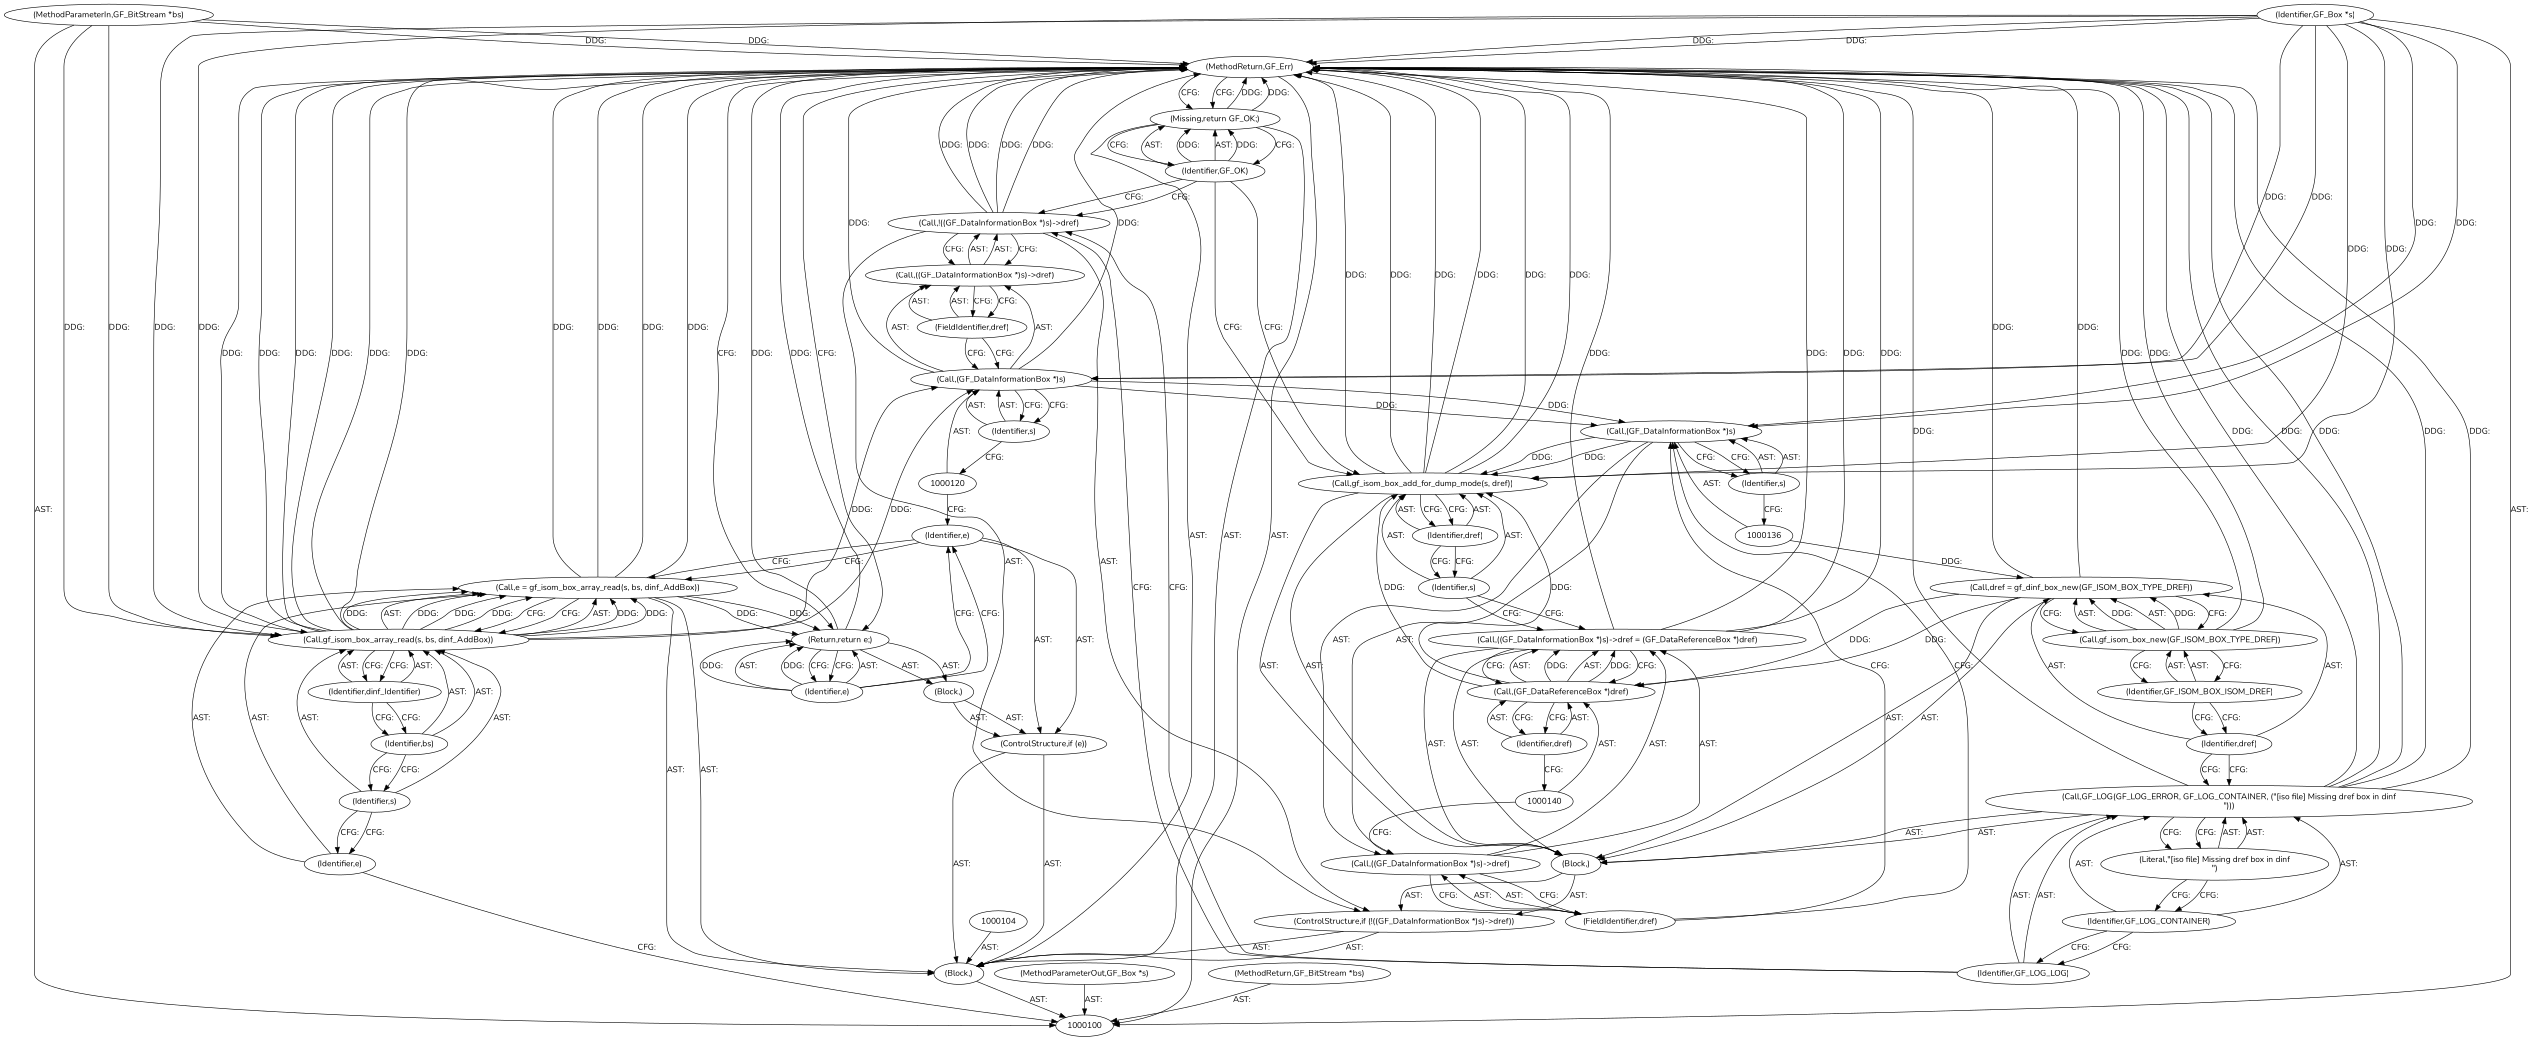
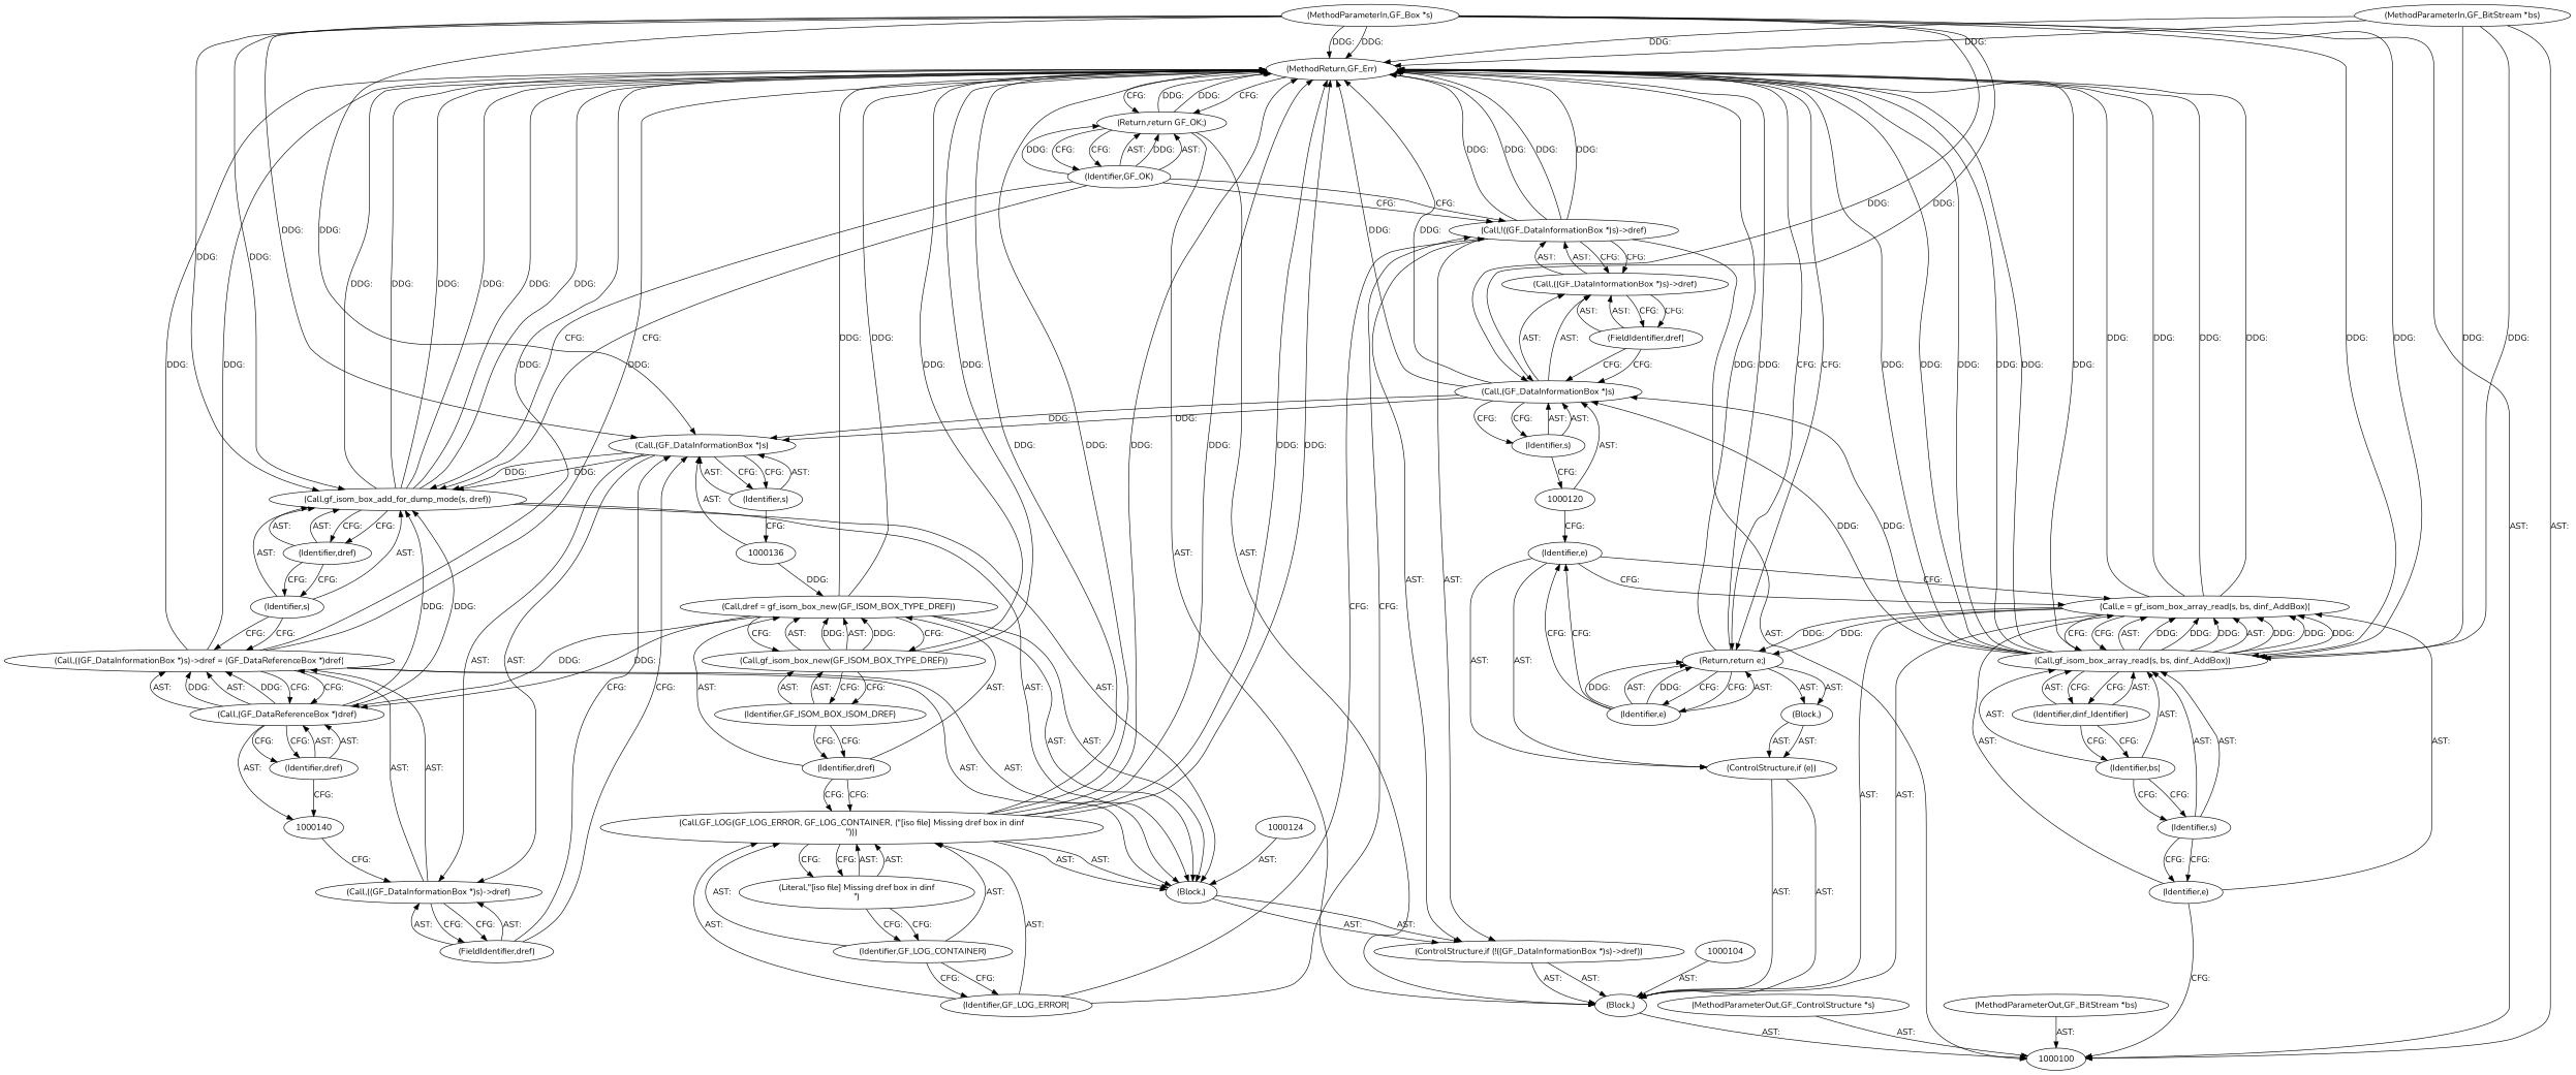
  digraph {
    fontname=Nunito
    node [fontname=Nunito]
    edge [fontname=Nunito]
    n1 [label="(MethodReturn,GF_Err)"]
-   n2 [label="(Missing,return GF_OK;)"]
+   n2 [label="(Return,return GF_OK;)"]
    n3 [label="(Return,return e;)"]
    1000100
    n5 [label="(Identifier,GF_OK)"]
    n6 [label="(Block,)"]
    n7 [label="(Block,)"]
    n8 [label="(Identifier,e)"]
-   n9 [label="(Identifier,GF_Box *s)"]
+   n9 [label="(MethodParameterIn,GF_Box *s)"]
    n10 [label="(Call,(GF_DataInformationBox *)s)"]
    n11 [label="(Call,gf_isom_box_add_for_dump_mode(s, dref))"]
    n12 [label="(Call,gf_isom_box_array_read(s, bs, dinf_AddBox))"]
    n13 [label="(Call,(GF_DataInformationBox *)s)"]
    n14 [label="(Call,((GF_DataInformationBox *)s)->dref)"]
    n15 [label="(Identifier,s)"]
    n16 [label="(Block,)"]
    n17 [label="(Identifier,dref)"]
    n18 [label="(Identifier,dinf_Identifier)"]
    n19 [label="(Call,e = gf_isom_box_array_read(s, bs, dinf_AddBox))"]
    n20 [label="(Identifier,s)"]
    n21 [label="(Call,((GF_DataInformationBox *)s)->dref)"]
-   n22 [label="(MethodParameterOut,GF_Box *s)"]
+   n22 [label="(MethodParameterOut,GF_ControlStructure *s)"]
    n23 [label="(MethodParameterIn,GF_BitStream *bs)"]
-   n24 [label="(MethodReturn,GF_BitStream *bs)"]
-   n25 [label="(Call,dref = gf_dinf_box_new(GF_ISOM_BOX_TYPE_DREF))"]
+   n24 [label="(MethodParameterOut,GF_BitStream *bs)"]
+   n25 [label="(Call,dref = gf_isom_box_new(GF_ISOM_BOX_TYPE_DREF))"]
    n26 [label="(Call,gf_isom_box_new(GF_ISOM_BOX_TYPE_DREF))"]
    n27 [label="(Call,(GF_DataReferenceBox *)dref)"]
    n28 [label="(Identifier,GF_ISOM_BOX_ISOM_DREF)"]
    n29 [label="(Call,((GF_DataInformationBox *)s)->dref = (GF_DataReferenceBox *)dref)"]
    n30 [label="(Identifier,dref)"]
    n31 [label="(ControlStructure,if (!((GF_DataInformationBox *)s)->dref))"]
    n32 [label="(Identifier,dref)"]
    n33 [label="(Call,GF_LOG(GF_LOG_ERROR, GF_LOG_CONTAINER, (\"[iso file] Missing dref box in dinf\n\")))"]
    n34 [label="(Literal,\"[iso file] Missing dref box in dinf\n\")"]
    n35 [label="(FieldIdentifier,dref)"]
    1000136
    1000140
    n38 [label="(Identifier,s)"]
    n39 [label="(Call,!((GF_DataInformationBox *)s)->dref)"]
    n40 [label="(Identifier,bs)"]
    n41 [label="(Identifier,s)"]
    n42 [label="(Identifier,e)"]
    n43 [label="(ControlStructure,if (e))"]
    n44 [label="(Identifier,e)"]
    1000120
    n46 [label="(FieldIdentifier,dref)"]
-   n47 [label="(Identifier,GF_LOG_LOG)"]
+   n47 [label="(Identifier,GF_LOG_ERROR)"]
    n48 [label="(Identifier,GF_LOG_CONTAINER)"]
    1000104
+   1000124
    n1 -> n2 [label="CFG: "]
    n1 -> n2 [label="CFG: "]
    n1 -> n3 [label="CFG: "]
    n1 -> n3 [label="CFG: "]
-   n1 -> 1000100 [label="AST: "]
+   n39 -> 1000100 [label="AST: "]
    n2 -> n1 [label="DDG: "]
    n2 -> n1 [label="DDG: "]
    n2 -> n5 [label="CFG: "]
    n2 -> n5 [label="CFG: "]
    n2 -> n6 [label="AST: "]
    n2 -> n6 [label="AST: "]
    n3 -> n1 [label="DDG: "]
    n3 -> n1 [label="DDG: "]
    n3 -> n7 [label="AST: "]
    n3 -> n7 [label="AST: "]
    n3 -> n8 [label="CFG: "]
    n3 -> n8 [label="CFG: "]
    n5 -> n2 [label="AST: "]
    n5 -> n2 [label="DDG: "]
    n5 -> n2 [label="AST: "]
    n5 -> n2 [label="DDG: "]
    n5 -> n11 [label="CFG: "]
    n5 -> n11 [label="CFG: "]
    n5 -> n39 [label="CFG: "]
    n5 -> n39 [label="CFG: "]
    n6 -> 1000100 [label="AST: "]
    n7 -> n43 [label="AST: "]
    n7 -> n43 [label="AST: "]
    n8 -> n3 [label="AST: "]
    n8 -> n3 [label="DDG: "]
    n8 -> n3 [label="AST: "]
    n8 -> n3 [label="DDG: "]
    n8 -> n44 [label="CFG: "]
    n8 -> n44 [label="CFG: "]
    n9 -> n1 [label="DDG: "]
    n9 -> n1 [label="DDG: "]
    n9 -> 1000100 [label="AST: "]
    n9 -> n10 [label="DDG: "]
    n9 -> n10 [label="DDG: "]
    n9 -> n11 [label="DDG: "]
    n9 -> n11 [label="DDG: "]
    n9 -> n12 [label="DDG: "]
    n9 -> n12 [label="DDG: "]
    n9 -> n13 [label="DDG: "]
    n9 -> n13 [label="DDG: "]
    n10 -> n11 [label="DDG: "]
    n10 -> n11 [label="DDG: "]
    n10 -> n14 [label="AST: "]
    n10 -> n14 [label="AST: "]
    n10 -> n15 [label="CFG: "]
    n10 -> n15 [label="CFG: "]
    n11 -> n1 [label="DDG: "]
    n11 -> n1 [label="DDG: "]
    n11 -> n1 [label="DDG: "]
    n11 -> n1 [label="DDG: "]
    n11 -> n1 [label="DDG: "]
    n11 -> n1 [label="DDG: "]
    n11 -> n16 [label="AST: "]
    n11 -> n16 [label="AST: "]
    n11 -> n17 [label="CFG: "]
    n11 -> n17 [label="CFG: "]
    n12 -> n1 [label="DDG: "]
    n12 -> n1 [label="DDG: "]
    n12 -> n1 [label="DDG: "]
    n12 -> n1 [label="DDG: "]
    n12 -> n1 [label="DDG: "]
    n12 -> n1 [label="DDG: "]
    n12 -> n13 [label="DDG: "]
    n12 -> n13 [label="DDG: "]
    n12 -> n18 [label="CFG: "]
    n12 -> n18 [label="CFG: "]
    n12 -> n19 [label="AST: "]
    n12 -> n19 [label="DDG: "]
    n12 -> n19 [label="DDG: "]
    n12 -> n19 [label="DDG: "]
    n12 -> n19 [label="AST: "]
    n12 -> n19 [label="DDG: "]
    n12 -> n19 [label="DDG: "]
    n12 -> n19 [label="DDG: "]
    n13 -> n1 [label="DDG: "]
    n13 -> n1 [label="DDG: "]
    n13 -> n10 [label="DDG: "]
    n13 -> n10 [label="DDG: "]
    n13 -> n20 [label="CFG: "]
    n13 -> n20 [label="CFG: "]
    n13 -> n21 [label="AST: "]
    n13 -> n21 [label="AST: "]
    n14 -> n29 [label="AST: "]
    n14 -> n29 [label="AST: "]
    n14 -> n35 [label="CFG: "]
    n14 -> n35 [label="CFG: "]
    n15 -> n10 [label="AST: "]
    n15 -> n10 [label="AST: "]
    n15 -> 1000136 [label="CFG: "]
    n16 -> n31 [label="AST: "]
    n16 -> n31 [label="AST: "]
    n17 -> n11 [label="AST: "]
    n17 -> n11 [label="AST: "]
    n17 -> n38 [label="CFG: "]
    n17 -> n38 [label="CFG: "]
    n18 -> n12 [label="AST: "]
    n18 -> n12 [label="AST: "]
    n18 -> n40 [label="CFG: "]
    n18 -> n40 [label="CFG: "]
    n19 -> n1 [label="DDG: "]
    n19 -> n1 [label="DDG: "]
    n19 -> n1 [label="DDG: "]
    n19 -> n1 [label="DDG: "]
    n19 -> n3 [label="DDG: "]
    n19 -> n3 [label="DDG: "]
    n19 -> n6 [label="AST: "]
    n19 -> n6 [label="AST: "]
    n19 -> n12 [label="CFG: "]
    n19 -> n12 [label="CFG: "]
    n20 -> n13 [label="AST: "]
    n20 -> n13 [label="AST: "]
    n20 -> 1000120 [label="CFG: "]
    n21 -> n39 [label="AST: "]
    n21 -> n39 [label="AST: "]
    n21 -> n46 [label="CFG: "]
    n21 -> n46 [label="CFG: "]
    n22 -> 1000100 [label="AST: "]
    n23 -> n1 [label="DDG: "]
    n23 -> n1 [label="DDG: "]
    n23 -> 1000100 [label="AST: "]
    n23 -> n12 [label="DDG: "]
    n23 -> n12 [label="DDG: "]
    n24 -> 1000100 [label="AST: "]
    n25 -> n1 [label="DDG: "]
    n25 -> n1 [label="DDG: "]
    n25 -> n16 [label="AST: "]
    n25 -> n16 [label="AST: "]
    n25 -> n26 [label="CFG: "]
    n25 -> n26 [label="CFG: "]
    n25 -> n27 [label="DDG: "]
    n25 -> n27 [label="DDG: "]
    n26 -> n1 [label="DDG: "]
    n26 -> n1 [label="DDG: "]
    n26 -> n25 [label="AST: "]
    n26 -> n25 [label="DDG: "]
    n26 -> n25 [label="AST: "]
    n26 -> n25 [label="DDG: "]
    n26 -> n28 [label="CFG: "]
    n26 -> n28 [label="CFG: "]
    n27 -> n11 [label="DDG: "]
    n27 -> n11 [label="DDG: "]
    n27 -> n29 [label="AST: "]
    n27 -> n29 [label="DDG: "]
    n27 -> n29 [label="AST: "]
    n27 -> n29 [label="DDG: "]
    n27 -> n30 [label="CFG: "]
    n27 -> n30 [label="CFG: "]
    n28 -> n26 [label="AST: "]
    n28 -> n26 [label="AST: "]
    n28 -> n32 [label="CFG: "]
    n28 -> n32 [label="CFG: "]
    n29 -> n1 [label="DDG: "]
    n29 -> n1 [label="DDG: "]
    n29 -> n1 [label="DDG: "]
    n29 -> n1 [label="DDG: "]
    n29 -> n16 [label="AST: "]
    n29 -> n16 [label="AST: "]
    n29 -> n27 [label="CFG: "]
    n29 -> n27 [label="CFG: "]
    n30 -> n27 [label="AST: "]
    n30 -> n27 [label="AST: "]
    n30 -> 1000140 [label="CFG: "]
    n31 -> n6 [label="AST: "]
    n31 -> n6 [label="AST: "]
    n32 -> n25 [label="AST: "]
    n32 -> n25 [label="AST: "]
    n32 -> n33 [label="CFG: "]
    n32 -> n33 [label="CFG: "]
    n33 -> n1 [label="DDG: "]
    n33 -> n1 [label="DDG: "]
    n33 -> n1 [label="DDG: "]
    n33 -> n1 [label="DDG: "]
    n33 -> n1 [label="DDG: "]
    n33 -> n1 [label="DDG: "]
    n33 -> n16 [label="AST: "]
    n33 -> n16 [label="AST: "]
    n33 -> n34 [label="CFG: "]
    n33 -> n34 [label="CFG: "]
    n34 -> n33 [label="AST: "]
    n34 -> n33 [label="AST: "]
    n34 -> n48 [label="CFG: "]
    n34 -> n48 [label="CFG: "]
    n35 -> n10 [label="CFG: "]
    n35 -> n10 [label="CFG: "]
    n35 -> n14 [label="AST: "]
    n35 -> n14 [label="AST: "]
    1000136 -> n10 [label="AST: "]
    1000136 -> n25 [label="DDG: "]
    1000140 -> n14 [label="CFG: "]
-   1000140 -> n27 [label="AST: "]
+   n27 -> 1000140 [label="AST: "]
    n38 -> n11 [label="AST: "]
    n38 -> n11 [label="AST: "]
    n38 -> n29 [label="CFG: "]
    n38 -> n29 [label="CFG: "]
    n39 -> n1 [label="DDG: "]
    n39 -> n1 [label="DDG: "]
    n39 -> n1 [label="DDG: "]
    n39 -> n1 [label="DDG: "]
    n39 -> n21 [label="CFG: "]
    n39 -> n21 [label="CFG: "]
    n39 -> n31 [label="AST: "]
    n39 -> n31 [label="AST: "]
    n40 -> n12 [label="AST: "]
    n40 -> n12 [label="AST: "]
    n40 -> n41 [label="CFG: "]
    n40 -> n41 [label="CFG: "]
    n41 -> n12 [label="AST: "]
    n41 -> n12 [label="AST: "]
    n41 -> n42 [label="CFG: "]
    n41 -> n42 [label="CFG: "]
    n42 -> 1000100 [label="CFG: "]
    n42 -> n19 [label="AST: "]
    n42 -> n19 [label="AST: "]
    n43 -> n6 [label="AST: "]
    n43 -> n6 [label="AST: "]
    n44 -> n19 [label="CFG: "]
    n44 -> n19 [label="CFG: "]
    n44 -> n43 [label="AST: "]
    n44 -> n43 [label="AST: "]
    1000120 -> n13 [label="AST: "]
    1000120 -> n44 [label="CFG: "]
    n46 -> n13 [label="CFG: "]
    n46 -> n13 [label="CFG: "]
    n46 -> n21 [label="AST: "]
    n46 -> n21 [label="AST: "]
    n47 -> n33 [label="AST: "]
    n47 -> n33 [label="AST: "]
    n47 -> n39 [label="CFG: "]
    n47 -> n39 [label="CFG: "]
    n48 -> n33 [label="AST: "]
    n48 -> n33 [label="AST: "]
    n48 -> n47 [label="CFG: "]
    n48 -> n47 [label="CFG: "]
    1000104 -> n6 [label="AST: "]
+   1000124 -> n16 [label="AST: "]
  }
